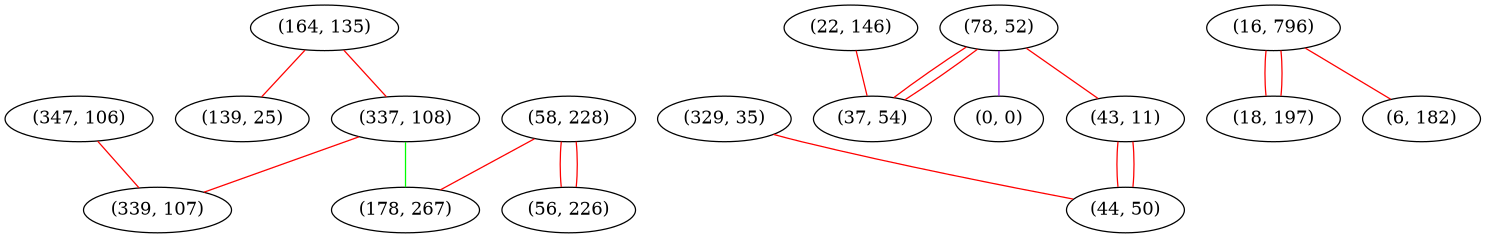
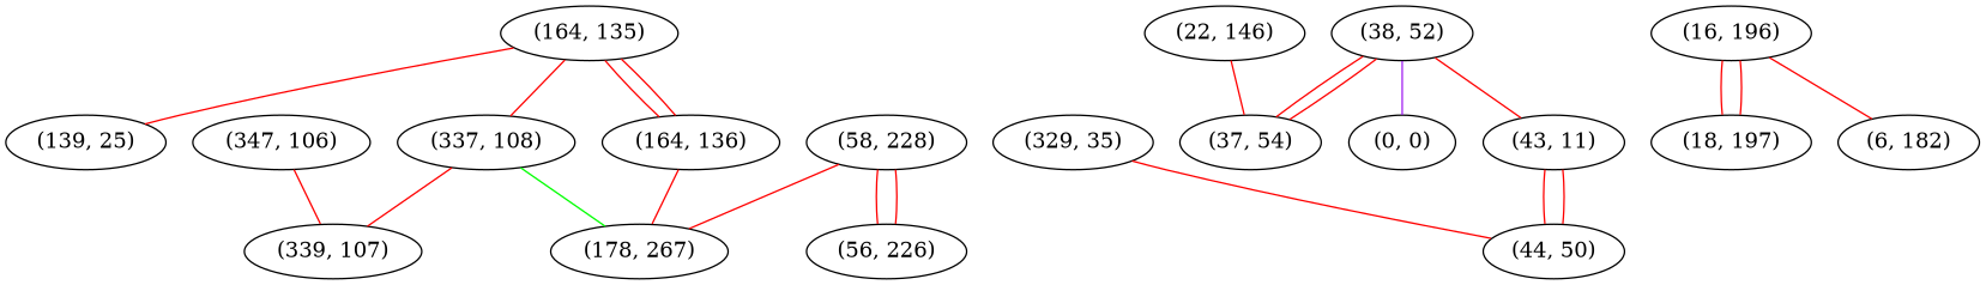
  graph {
    edge [color=red weight=1]
    "(164, 135)"
+   "(164, 136)"
    "(337, 108)"
    "(139, 25)"
    "(178, 267)"
    "(339, 107)"
    "(329, 35)"
    "(44, 50)"
    n9 [label="(58, 228)"]
    "(56, 226)"
-   "(16, 196)" [label="(16, 796)"]
+   "(16, 196)"
    "(18, 197)"
    "(6, 182)"
    "(22, 146)"
    "(37, 54)"
-   "(38, 52)" [label="(78, 52)"]
+   "(38, 52)"
    "(0, 0)"
    n18 [label="(43, 11)"]
    "(347, 106)"
+   "(164, 135)" -- "(164, 136)"
+   "(164, 135)" -- "(164, 136)"
    "(164, 135)" -- "(337, 108)"
    "(164, 135)" -- "(139, 25)"
+   "(164, 136)" -- "(178, 267)"
    "(337, 108)" -- "(178, 267)" [color=green weight=2]
    "(337, 108)" -- "(339, 107)"
    "(329, 35)" -- "(44, 50)"
    n9 -- "(178, 267)"
    n9 -- "(56, 226)"
    n9 -- "(56, 226)"
    "(16, 196)" -- "(18, 197)"
    "(16, 196)" -- "(18, 197)"
    "(16, 196)" -- "(6, 182)"
    "(22, 146)" -- "(37, 54)"
    "(38, 52)" -- "(37, 54)"
    "(38, 52)" -- "(37, 54)"
    "(38, 52)" -- "(0, 0)" [color=purple weight=4]
    "(38, 52)" -- n18
    n18 -- "(44, 50)"
    n18 -- "(44, 50)"
    "(347, 106)" -- "(339, 107)"
  }
